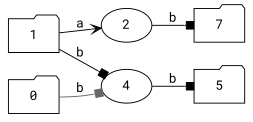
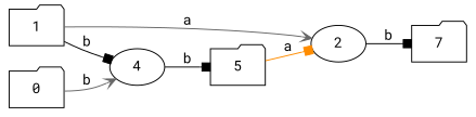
  strict digraph {
    fontname="Roboto Mono"
    rankdir=LR
    node [fontname="Roboto Mono" shape=folder]
    edge [arrowhead=box color=black fontname="Roboto Mono"]
    2 [shape=ellipse]
    1
    4 [shape=ellipse]
    7
    5
    0
    2 -> 7 [label=b]
-   1 -> 2 [arrowhead=vee label=a]
+   1 -> 2 [arrowhead=vee color=gray40 label=a]
    1 -> 4 [label=b]
    4 -> 5 [label=b]
-   0 -> 4 [color=gray40 label=b]
+   5 -> 2 [color=darkorange label=a]
+   0 -> 4 [arrowhead=vee color=gray40 label=b]
  }
